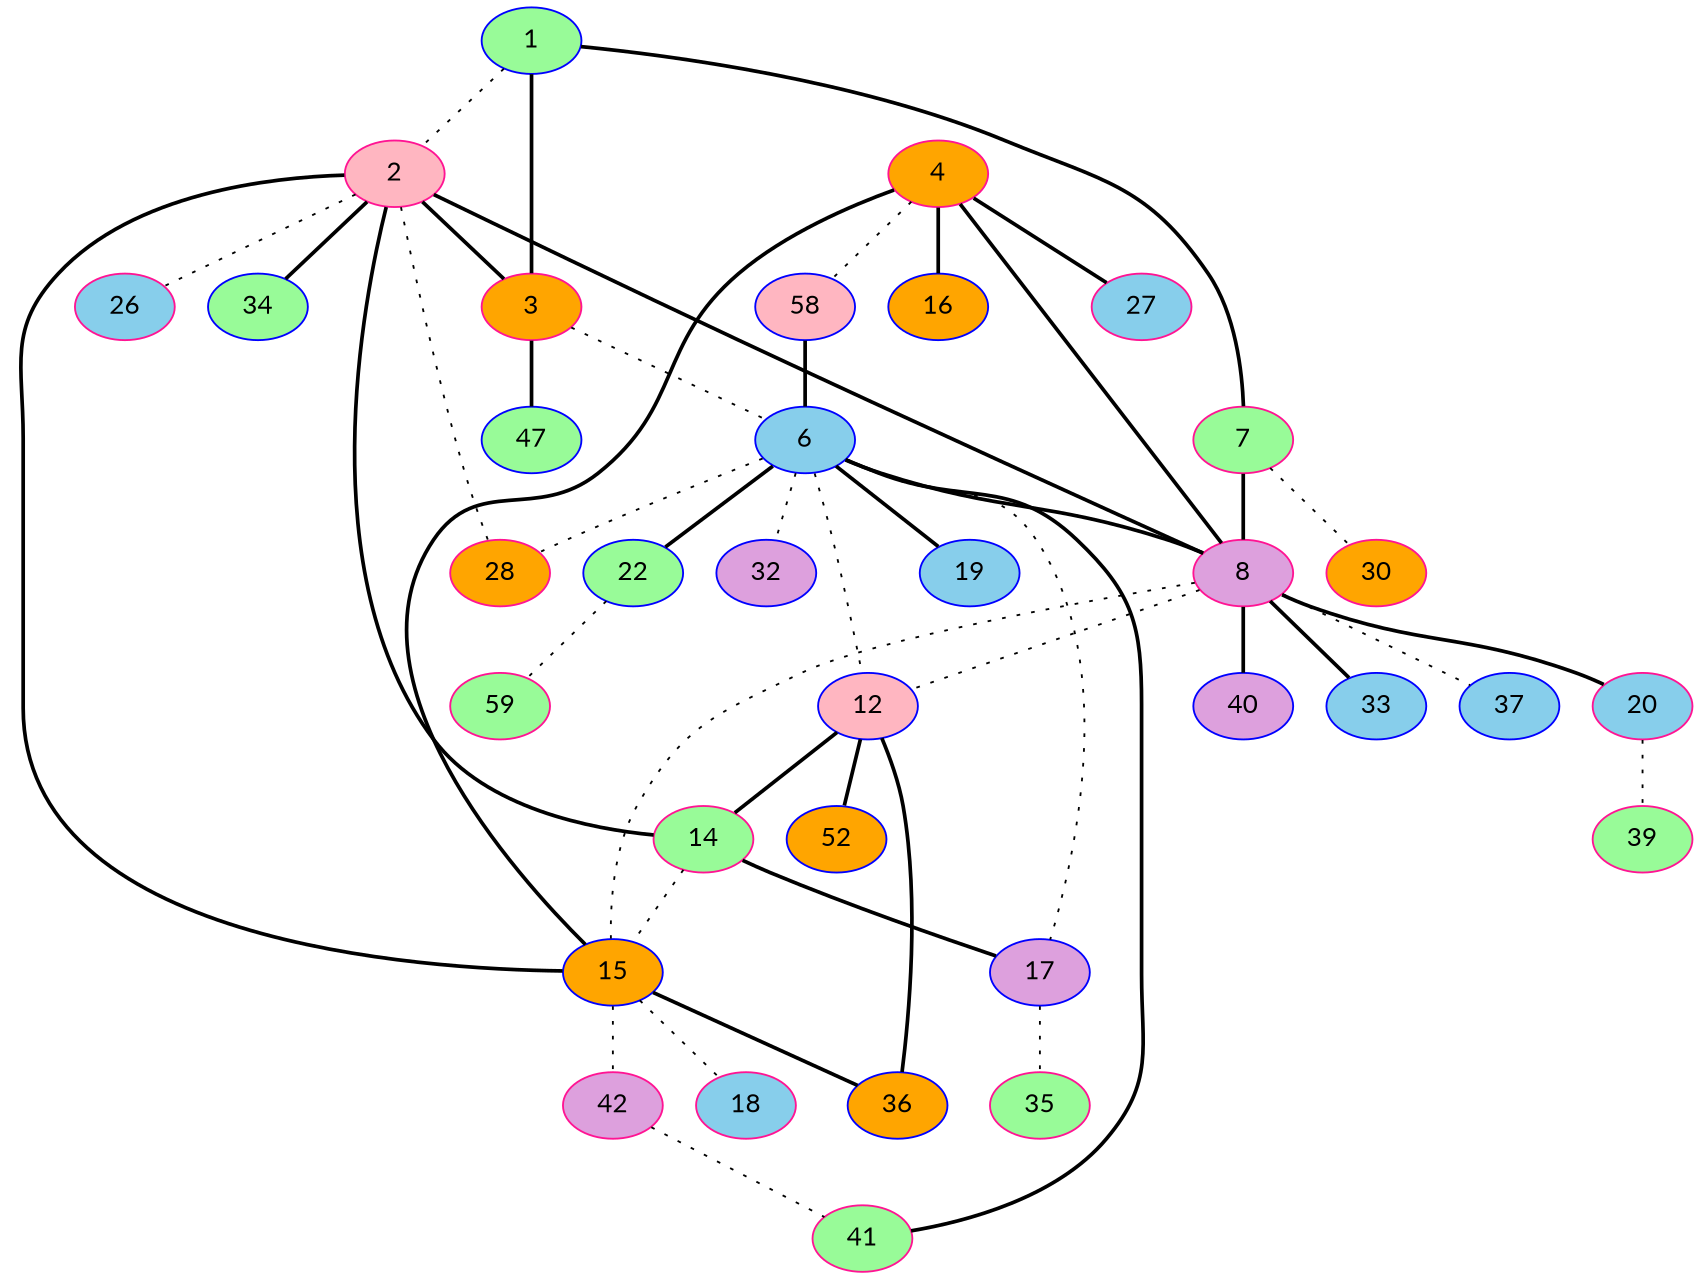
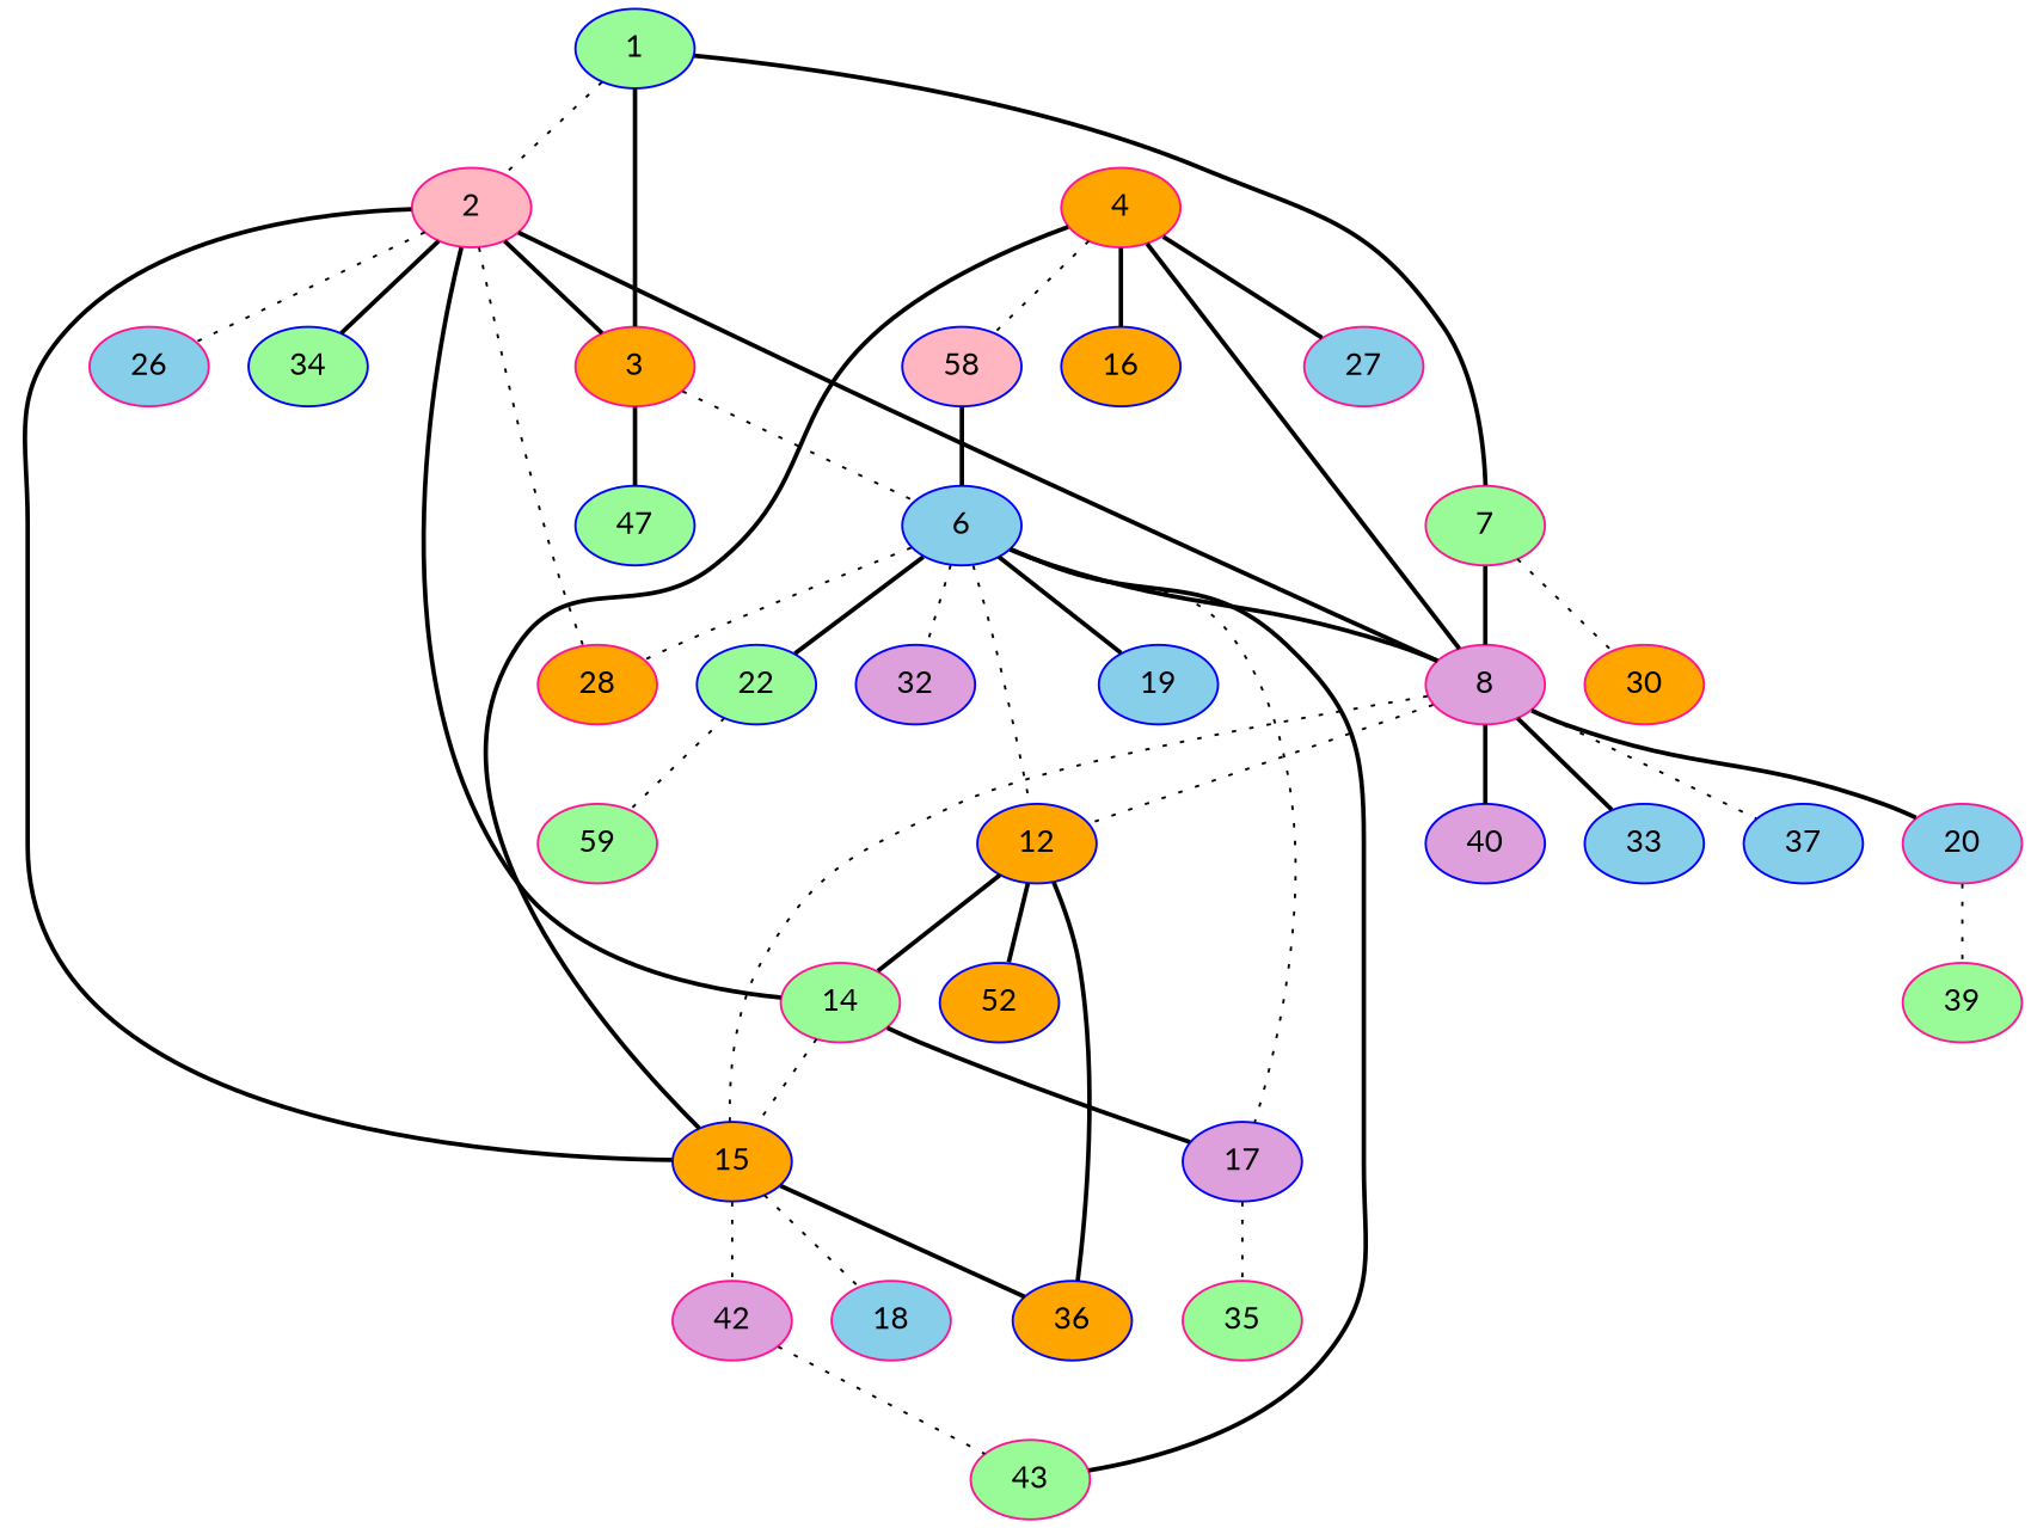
  graph {
    fontname=Lato
    node [color=blue fillcolor=palegreen fontname=Lato style=filled]
    edge [fontname=Lato style=bold]
    1 [super="+41"]
    2 [color=deeppink fillcolor=lightpink super="+60+66+54+64+24+45+13"]
    3 [color=deeppink fillcolor=orange super="+29"]
    7 [color=deeppink]
    8 [color=deeppink fillcolor=plum super="+9+31+68+51"]
    14 [color=deeppink]
    15 [fillcolor=orange]
    26 [color=deeppink fillcolor=skyblue]
    28 [color=deeppink fillcolor=orange]
    34 [super="+67"]
    6 [fillcolor=skyblue super="+10"]
    47
    30 [color=deeppink fillcolor=orange]
-   12 [fillcolor=lightpink]
+   12 [fillcolor=orange]
    20 [color=deeppink fillcolor=skyblue]
    33 [fillcolor=skyblue]
    n17 [fillcolor=skyblue label=37]
    40 [fillcolor=plum]
    17 [fillcolor=plum super="+23+25"]
    36 [fillcolor=orange]
    18 [color=deeppink fillcolor=skyblue]
    42 [color=deeppink fillcolor=plum super="+44+55"]
    19 [fillcolor=skyblue]
    22
    32 [fillcolor=plum]
-   43 [color=deeppink label=41]
+   43 [color=deeppink]
    4 [color=deeppink fillcolor=orange super="+5"]
    16 [fillcolor=orange super="+56"]
    27 [color=deeppink fillcolor=skyblue]
    58 [fillcolor=lightpink]
    52 [fillcolor=orange]
    35 [color=deeppink]
    59 [color=deeppink]
    39 [color=deeppink]
    1 -- 2 [style=dotted]
    1 -- 3
    1 -- 7
    2 -- 3
    2 -- 8
    2 -- 14
    2 -- 15
    2 -- 26 [style=dotted]
    2 -- 28 [style=dotted]
    2 -- 34
    3 -- 6 [style=dotted weight=2]
    3 -- 47
    7 -- 8 [weight=2]
    7 -- 30 [style=dotted]
    8 -- 15 [style=dotted]
    8 -- 12 [style=dotted]
    8 -- 20
    8 -- 33
    8 -- n17 [style=dotted]
    8 -- 40
    14 -- 15 [style=dotted]
    14 -- 17
    15 -- 36
    15 -- 18 [style=dotted]
    15 -- 42 [style=dotted]
    6 -- 8 [weight=2]
    6 -- 28 [style=dotted]
    6 -- 12 [style=dotted weight=2]
    6 -- 17 [style=dotted]
    6 -- 19
    6 -- 22
    6 -- 32 [style=dotted]
    6 -- 43
    12 -- 14
    12 -- 36
    12 -- 52
    20 -- 39 [style=dotted]
    17 -- 35 [style=dotted]
    42 -- 43 [style=dotted]
    22 -- 59 [style=dotted]
    4 -- 8
    4 -- 15
    4 -- 16
    4 -- 27
    4 -- 58 [style=dotted]
    58 -- 6 [weight=2]
  }
